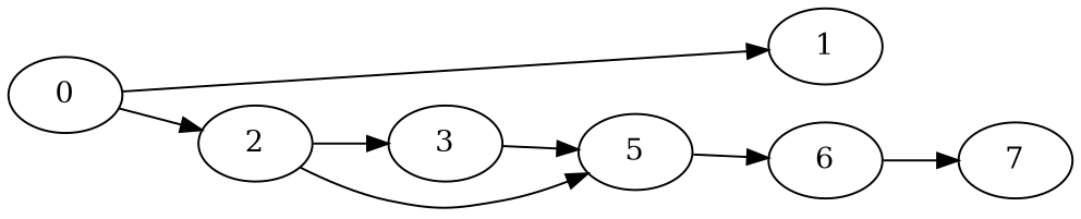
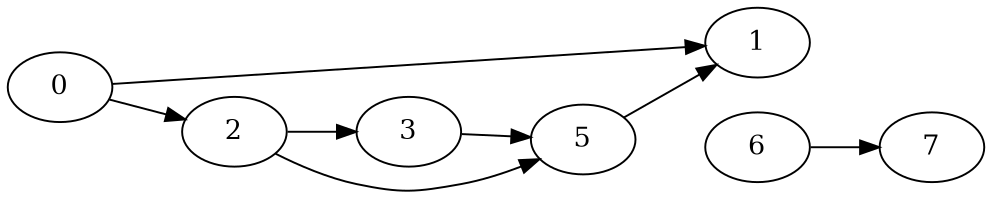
  digraph {
    rankdir=LR
    0
    1
    2
    3
    5
    6
    7
    0 -> 1
    0 -> 2
    2 -> 3
    2 -> 5
    3 -> 5
-   5 -> 6
+   5 -> 1
    6 -> 7
  }
